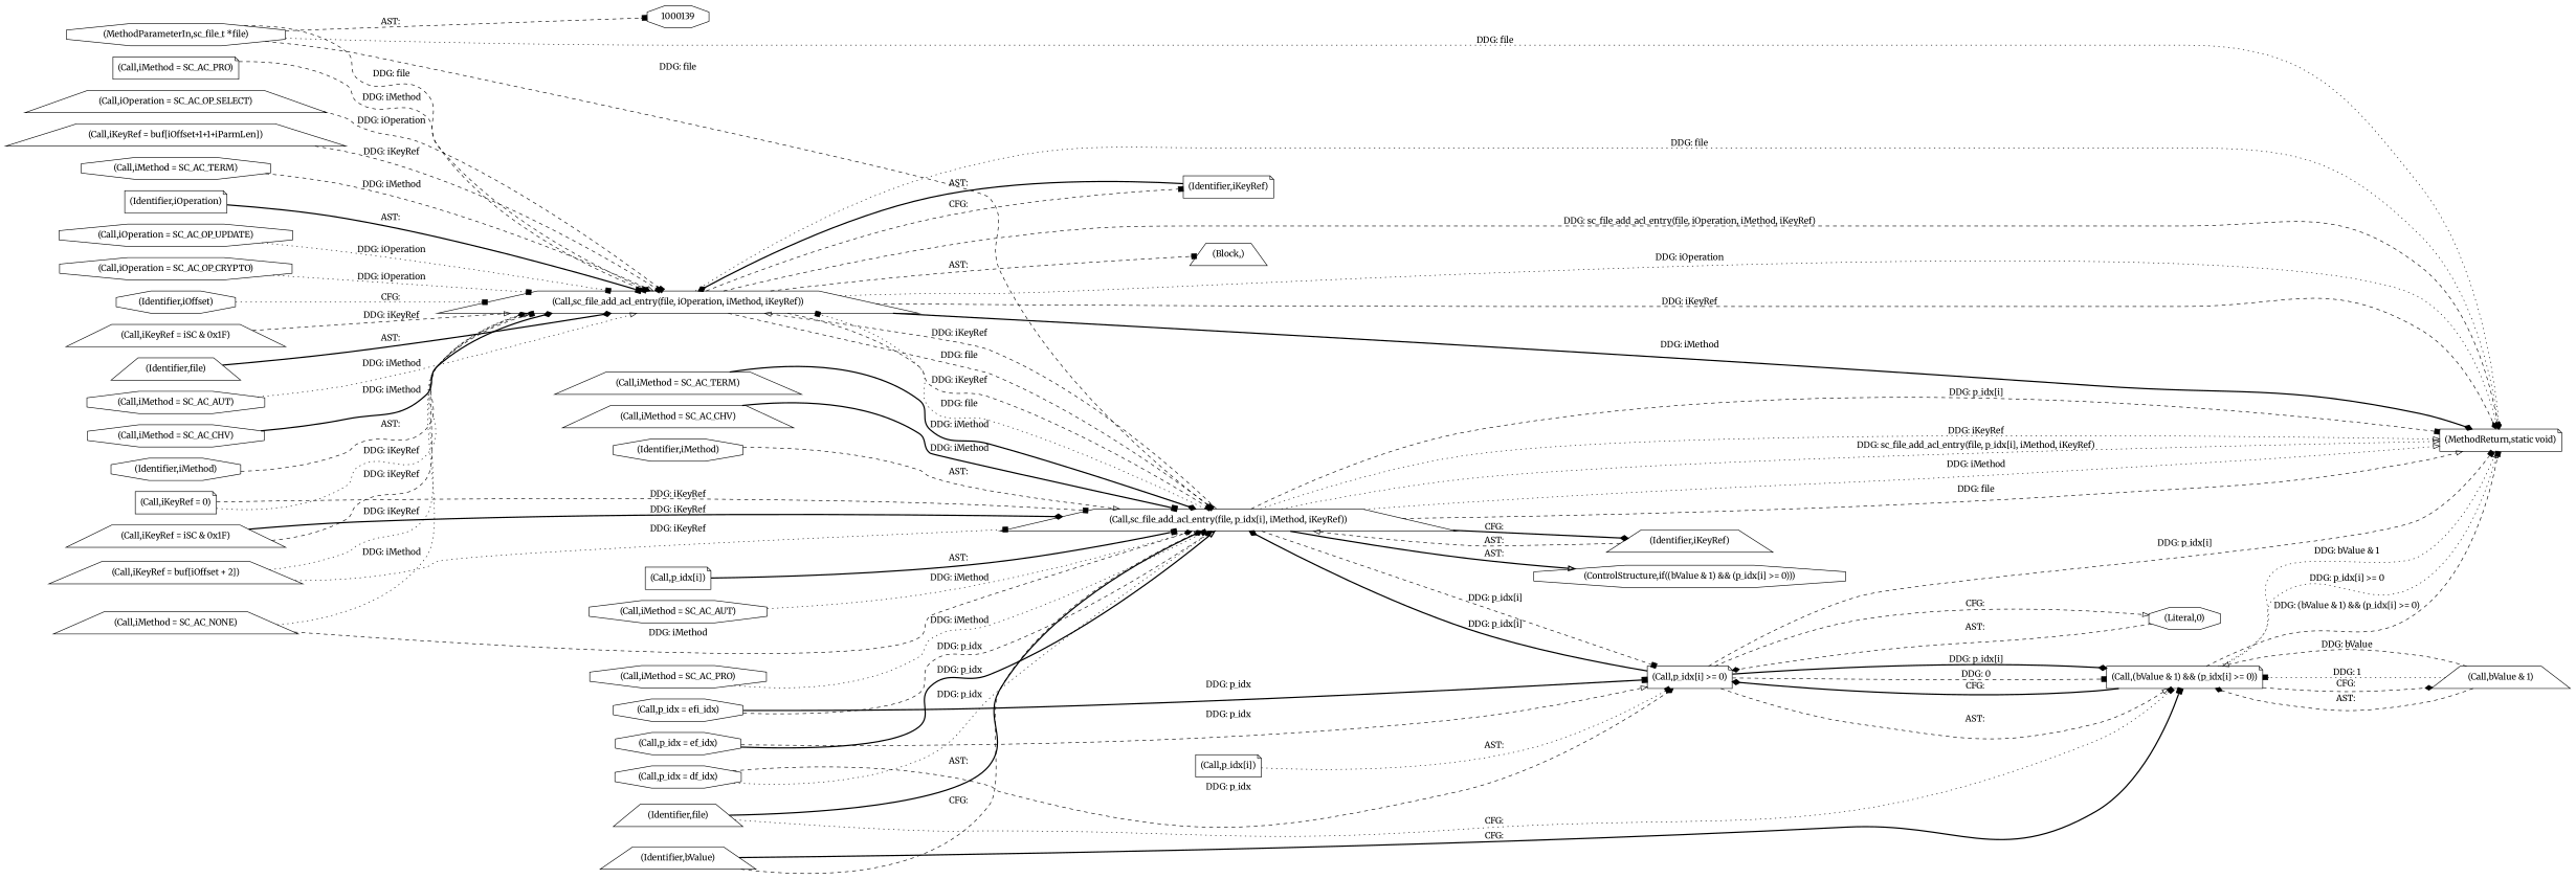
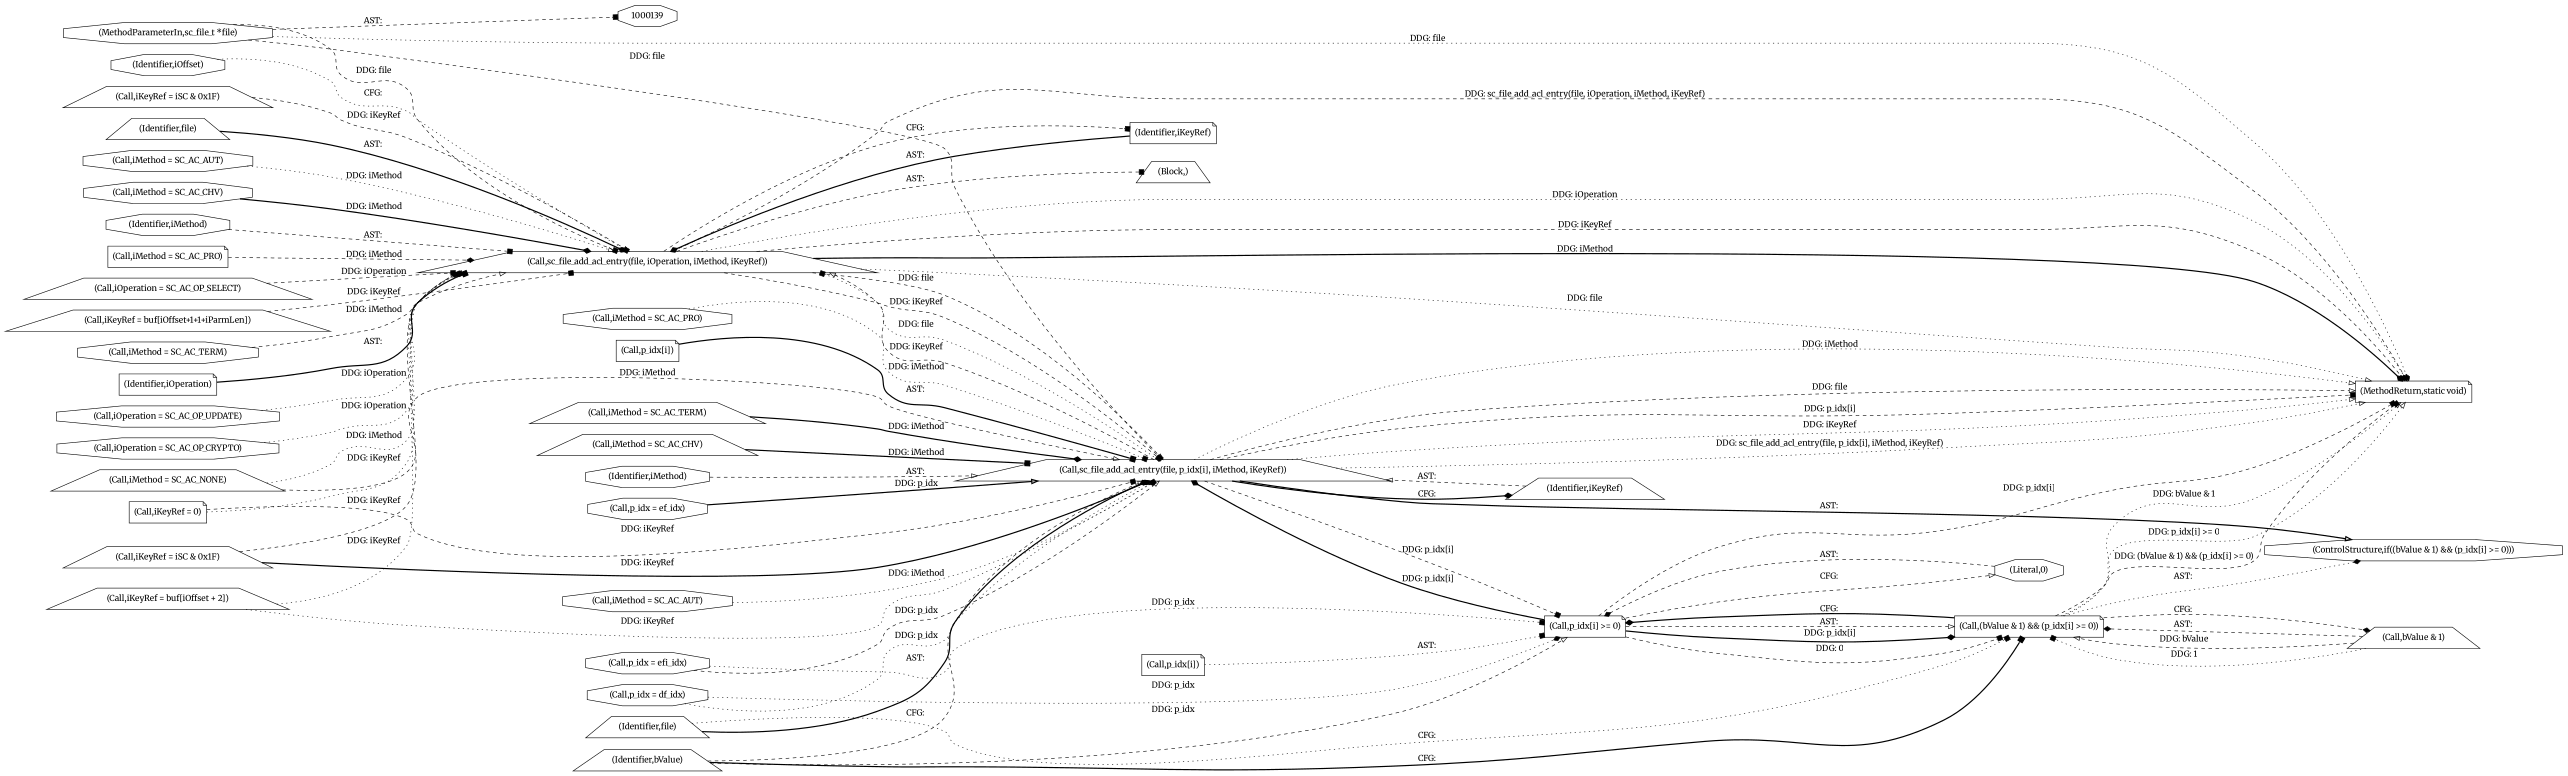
  digraph {
    fontname=Merriweather
    rankdir=LR
    node [fontname=Merriweather shape=octagon]
    edge [arrowhead=box fontname=Merriweather style=dashed]
    n1 [label="(MethodParameterIn,sc_file_t *file)"]
    n2 [label="(Call,sc_file_add_acl_entry(file, iOperation, iMethod, iKeyRef))" shape=trapezium]
    n3 [label="(Call,sc_file_add_acl_entry(file, p_idx[i], iMethod, iKeyRef))" shape=trapezium]
    n4 [label="(MethodReturn,static void)" shape=note]
    1000139
    n6 [label="(Block,)" shape=trapezium]
    n7 [label="(Identifier,iKeyRef)" shape=note]
    n8 [label="(Call,p_idx[i] >= 0)" shape=note]
    n9 [label="(Identifier,iKeyRef)" shape=trapezium]
    n10 [label="(ControlStructure,if((bValue & 1) && (p_idx[i] >= 0)))"]
    n11 [label="(Call,(bValue & 1) && (p_idx[i] >= 0))" shape=note]
    n12 [label="(Literal,0)"]
    n13 [label="(Call,bValue & 1)" shape=trapezium]
    n14 [label="(Identifier,iMethod)"]
    n15 [label="(Call,p_idx[i])" shape=note]
    n16 [label="(Call,iKeyRef = iSC & 0x1F)" shape=trapezium]
    n17 [label="(Call,iMethod = SC_AC_PRO)" shape=note]
    n18 [label="(Call,iOperation = SC_AC_OP_SELECT)" shape=trapezium]
    n19 [label="(Call,iKeyRef = buf[iOffset+1+1+iParmLen])" shape=trapezium]
    n20 [label="(Call,p_idx[i])" shape=note]
    n21 [label="(Call,iMethod = SC_AC_TERM)" shape=trapezium]
    n22 [label="(Call,iMethod = SC_AC_TERM)"]
    n23 [label="(Identifier,iOperation)" shape=note]
    n24 [label="(Identifier,file)" shape=trapezium]
    n25 [label="(Call,iMethod = SC_AC_CHV)" shape=trapezium]
    n26 [label="(Call,iOperation = SC_AC_OP_UPDATE)"]
    n27 [label="(Call,iKeyRef = buf[iOffset + 2])" shape=trapezium]
    n28 [label="(Call,iOperation = SC_AC_OP_CRYPTO)"]
    n29 [label="(Call,iMethod = SC_AC_PRO)"]
    n30 [label="(Identifier,iOffset)"]
    n31 [label="(Call,iKeyRef = iSC & 0x1F)" shape=trapezium]
    n32 [label="(Call,p_idx = efi_idx)"]
    n33 [label="(Identifier,iMethod)"]
    n34 [label="(Call,p_idx = ef_idx)"]
    n35 [label="(Call,iMethod = SC_AC_NONE)" shape=trapezium]
    n36 [label="(Identifier,file)" shape=trapezium]
    n37 [label="(Call,iMethod = SC_AC_AUT)"]
    n38 [label="(Call,iKeyRef = 0)" shape=note]
    n39 [label="(Call,iMethod = SC_AC_CHV)"]
    n40 [label="(Call,p_idx = df_idx)"]
    n41 [label="(Identifier,bValue)" shape=trapezium]
    n42 [label="(Call,iMethod = SC_AC_AUT)"]
    n1 -> n2 [label="DDG: file"]
    n1 -> n3 [label="DDG: file"]
    n1 -> n4 [arrowhead=diamond label="DDG: file" style=dotted]
    n1 -> 1000139 [label="AST: "]
    n2 -> n3 [arrowhead=onormal label="DDG: file"]
    n2 -> n3 [label="DDG: iKeyRef"]
    n2 -> n4 [arrowhead=onormal label="DDG: sc_file_add_acl_entry(file, iOperation, iMethod, iKeyRef)"]
    n2 -> n4 [arrowhead=diamond label="DDG: iOperation" style=dotted]
    n2 -> n4 [arrowhead=diamond label="DDG: iKeyRef"]
    n2 -> n4 [arrowhead=diamond label="DDG: iMethod" style=bold]
    n2 -> n4 [arrowhead=onormal label="DDG: file" style=dotted]
    n2 -> n6 [label="AST: "]
    n2 -> n7 [label="CFG: "]
    n3 -> n2 [label="DDG: file" style=dotted]
    n3 -> n2 [arrowhead=onormal label="DDG: iKeyRef"]
    n3 -> n4 [label="DDG: p_idx[i]"]
    n3 -> n4 [arrowhead=onormal label="DDG: iKeyRef" style=dotted]
    n3 -> n4 [arrowhead=onormal label="DDG: sc_file_add_acl_entry(file, p_idx[i], iMethod, iKeyRef)" style=dotted]
    n3 -> n4 [arrowhead=onormal label="DDG: iMethod" style=dotted]
    n3 -> n4 [arrowhead=onormal label="DDG: file"]
    n3 -> n8 [label="DDG: p_idx[i]"]
    n3 -> n9 [arrowhead=diamond label="CFG: " style=bold]
    n3 -> n10 [arrowhead=onormal label="AST: " style=bold]
    n7 -> n2 [arrowhead=diamond label="AST: " style=bold]
    n8 -> n3 [arrowhead=diamond label="DDG: p_idx[i]" style=bold]
    n8 -> n4 [label="DDG: p_idx[i]"]
    n8 -> n11 [arrowhead=onormal label="AST: "]
    n8 -> n11 [arrowhead=diamond label="DDG: p_idx[i]" style=bold]
    n8 -> n11 [label="DDG: 0"]
    n8 -> n12 [arrowhead=onormal label="CFG: "]
    n9 -> n3 [arrowhead=onormal label="AST: "]
    n11 -> n4 [arrowhead=onormal label="DDG: bValue & 1" style=dotted]
    n11 -> n4 [arrowhead=onormal label="DDG: p_idx[i] >= 0" style=dotted]
    n11 -> n4 [label="DDG: (bValue & 1) && (p_idx[i] >= 0)"]
    n11 -> n8 [arrowhead=diamond label="CFG: " style=bold]
+   n11 -> n10 [arrowhead=diamond label="AST: " style=dotted]
    n11 -> n13 [arrowhead=diamond label="CFG: "]
    n12 -> n8 [arrowhead=diamond label="AST: "]
    n13 -> n11 [arrowhead=diamond label="AST: "]
    n13 -> n11 [arrowhead=onormal label="DDG: bValue"]
    n13 -> n11 [label="DDG: 1" style=dotted]
    n14 -> n2 [label="AST: "]
    n15 -> n3 [label="AST: " style=bold]
    n16 -> n2 [arrowhead=onormal label="DDG: iKeyRef"]
    n16 -> n3 [arrowhead=diamond label="DDG: iKeyRef" style=bold]
    n17 -> n2 [arrowhead=diamond label="DDG: iMethod"]
    n18 -> n2 [label="DDG: iOperation"]
    n19 -> n2 [label="DDG: iKeyRef"]
    n20 -> n8 [label="AST: " style=dotted]
    n21 -> n3 [arrowhead=diamond label="DDG: iMethod" style=bold]
    n22 -> n2 [arrowhead=onormal label="DDG: iMethod"]
    n23 -> n2 [label="AST: " style=bold]
    n24 -> n3 [arrowhead=diamond label="AST: " style=bold]
    n24 -> n11 [label="CFG: " style=dotted]
    n25 -> n3 [label="DDG: iMethod" style=bold]
    n26 -> n2 [label="DDG: iOperation" style=dotted]
    n27 -> n2 [arrowhead=onormal label="DDG: iKeyRef" style=dotted]
    n27 -> n3 [label="DDG: iKeyRef" style=dotted]
    n28 -> n2 [label="DDG: iOperation" style=dotted]
    n29 -> n3 [label="DDG: iMethod" style=dotted]
    n30 -> n2 [label="CFG: " style=dotted]
    n31 -> n2 [arrowhead=onormal label="DDG: iKeyRef"]
    n32 -> n3 [arrowhead=onormal label="DDG: p_idx"]
-   n32 -> n8 [label="DDG: p_idx" style=bold]
+   n32 -> n8 [label="DDG: p_idx" style=dotted]
    n33 -> n3 [arrowhead=onormal label="AST: "]
    n34 -> n3 [arrowhead=onormal label="DDG: p_idx" style=bold]
-   n34 -> n8 [arrowhead=onormal label="DDG: p_idx"]
+   n41 -> n8 [arrowhead=onormal label="DDG: p_idx"]
    n35 -> n2 [arrowhead=diamond label="DDG: iMethod" style=dotted]
    n35 -> n3 [arrowhead=onormal label="DDG: iMethod"]
    n36 -> n2 [arrowhead=diamond label="AST: " style=bold]
    n37 -> n2 [arrowhead=onormal label="DDG: iMethod" style=dotted]
    n38 -> n2 [arrowhead=onormal label="DDG: iKeyRef" style=dotted]
    n38 -> n3 [label="DDG: iKeyRef"]
    n39 -> n2 [arrowhead=diamond label="DDG: iMethod" style=bold]
    n40 -> n3 [arrowhead=diamond label="DDG: p_idx" style=dotted]
-   n40 -> n8 [arrowhead=diamond label="DDG: p_idx"]
+   n40 -> n8 [arrowhead=diamond label="DDG: p_idx" style=dotted]
    n41 -> n3 [arrowhead=onormal label="CFG: "]
    n41 -> n11 [label="CFG: " style=bold]
    n42 -> n3 [arrowhead=diamond label="DDG: iMethod" style=dotted]
  }
